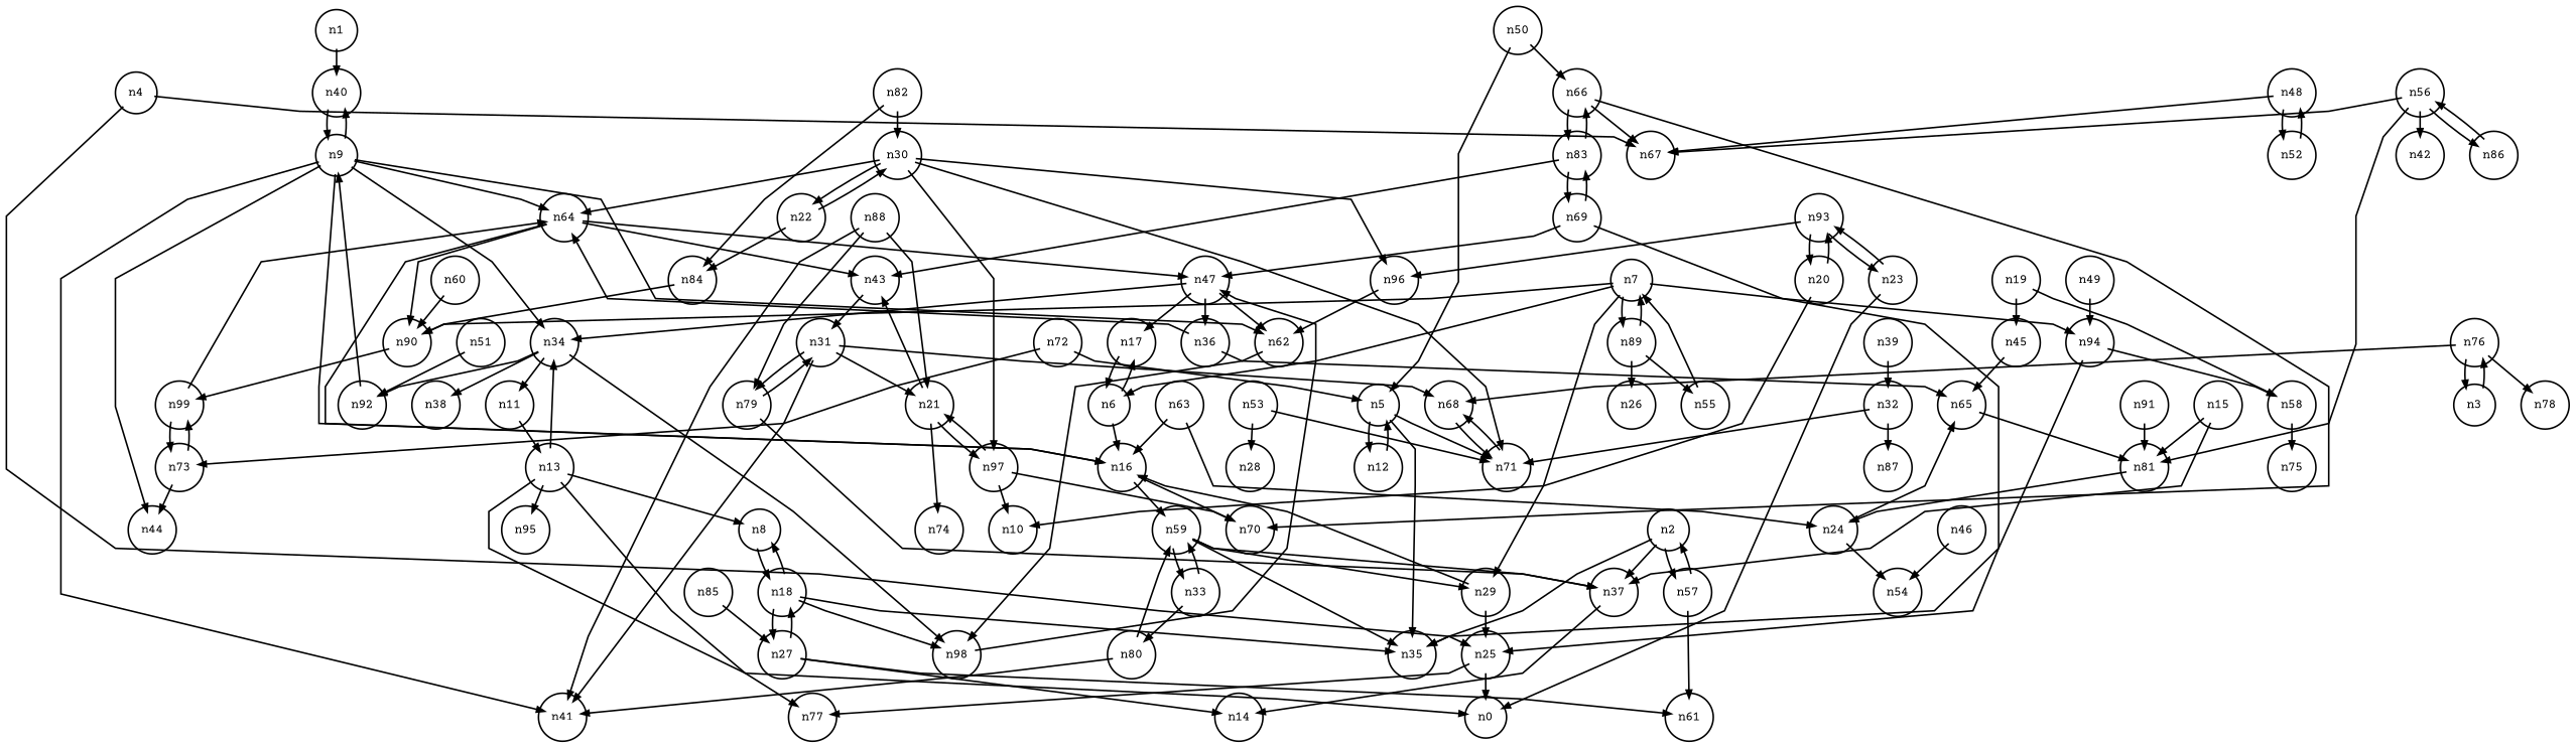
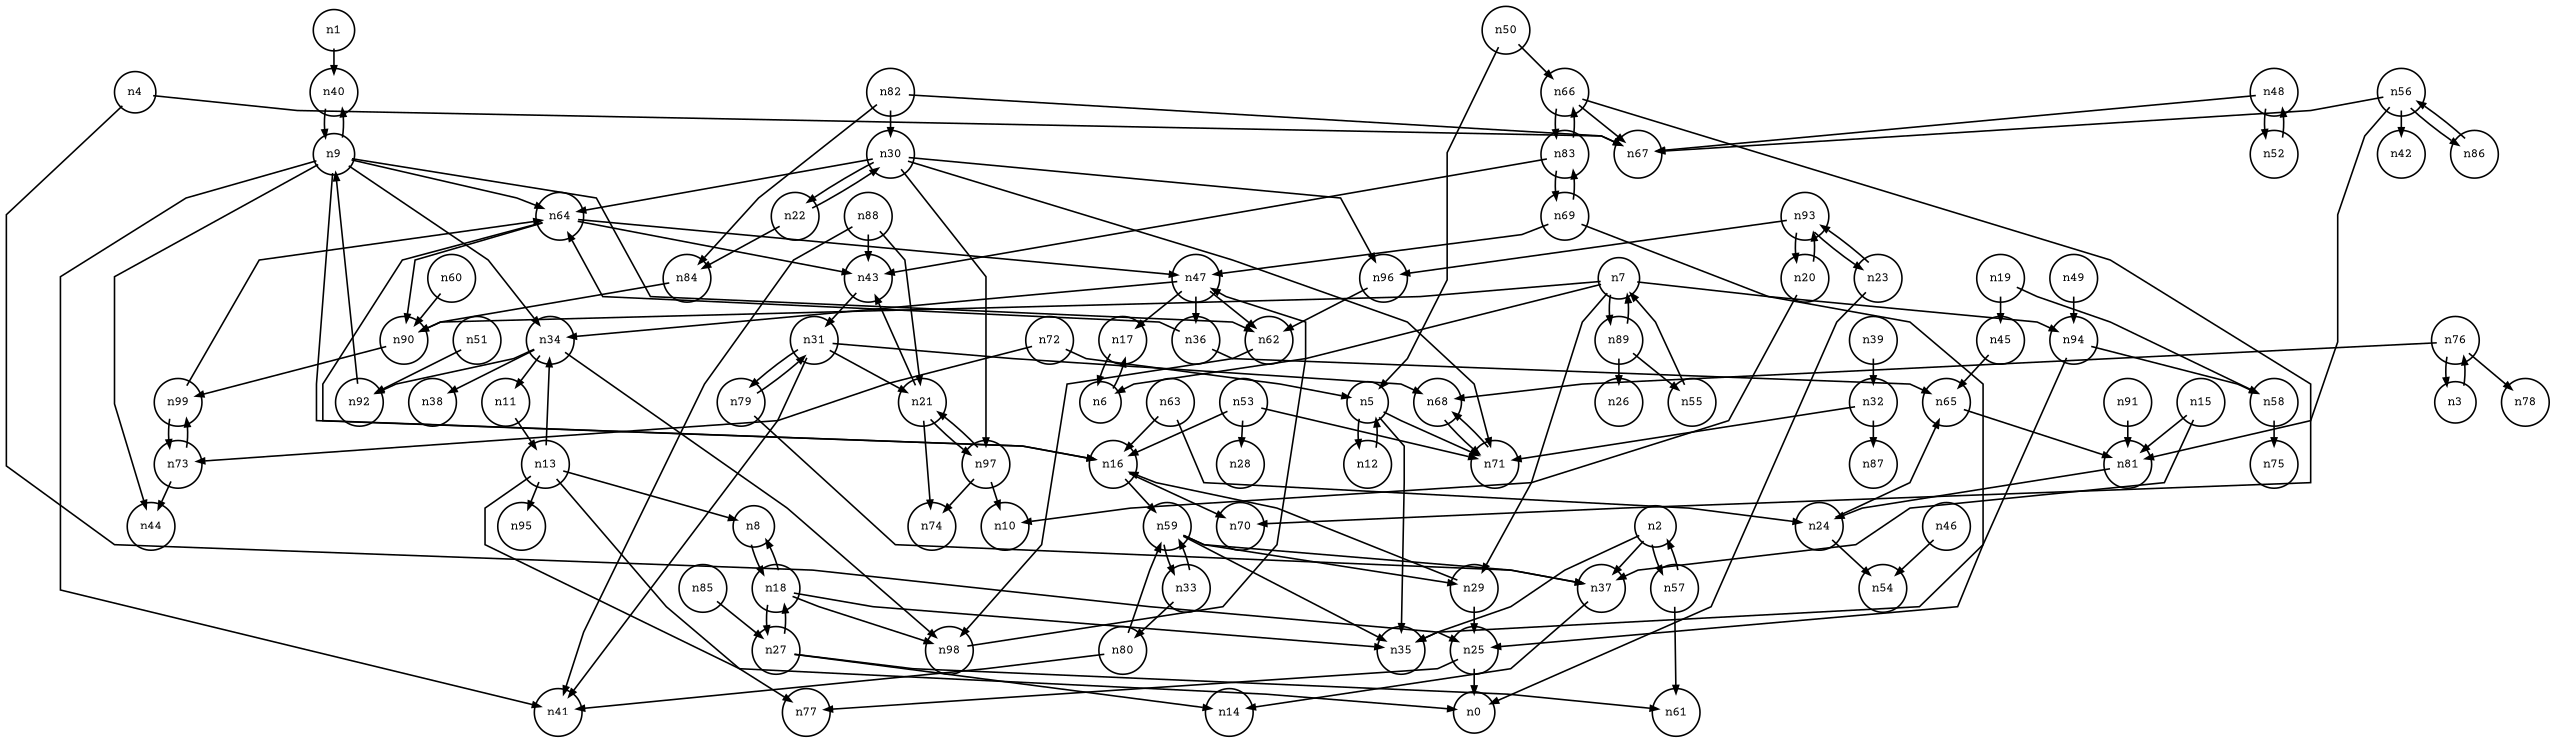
  digraph {
    fontname="Courier Prime"
    fontsize=8
    nodesep=0.22
    nodesize=0.32
    ranksep=0.22
    splines=polyline
    node [fixedsize=shape fontname="Courier Prime" fontsize=8 shape=circle]
    edge [arrowsize=0.5 fontname="Courier Prime"]
    n40 [width=0.32]
    n9 [width=0.32]
    n16 [width=0.32]
    n34 [width=0.32]
    n41 [width=0.32]
    n44 [width=0.32]
    n62 [width=0.32]
    n64 [width=0.32]
    n70 [width=0.32]
    n59 [width=0.32]
    n11 [width=0.32]
    n38 [width=0.32]
    n92 [width=0.32]
    n98 [width=0.32]
    n90 [width=0.32]
    n43 [width=0.32]
    n47 [width=0.32]
    n1 [width=0.32]
    n2 [width=0.32]
    n35 [width=0.32]
    n37 [width=0.32]
    n57 [width=0.32]
    n14 [width=0.32]
    n61 [width=0.32]
    n76 [width=0.32]
    n68 [width=0.32]
    n78 [width=0.32]
    n3 [width=0.32]
    n71 [width=0.32]
    n25 [width=0.32]
    n0 [width=0.32]
    n77 [width=0.32]
    n4 [width=0.32]
    n67 [width=0.32]
    n5 [width=0.32]
    n12 [width=0.32]
    n29 [width=0.32]
    n33 [width=0.32]
    n80 [width=0.32]
    n6 [width=0.32]
    n17 [width=0.32]
    n7 [width=0.32]
    n89 [width=0.32]
    n94 [width=0.32]
    n26 [width=0.32]
    n55 [width=0.32]
    n99 [width=0.32]
    n58 [width=0.32]
    n73 [width=0.32]
    n75 [width=0.32]
    n13 [width=0.32]
    n31 [width=0.32]
    n36 [width=0.32]
    n8 [width=0.32]
    n95 [width=0.32]
    n21 [width=0.32]
    n79 [width=0.32]
    n65 [width=0.32]
    n18 [width=0.32]
    n27 [width=0.32]
    n15 [width=0.32]
    n81 [width=0.32]
    n24 [width=0.32]
    n54 [width=0.32]
    n45 [width=0.32]
    n19 [width=0.32]
    n20 [width=0.32]
    n10 [width=0.32]
    n93 [width=0.32]
    n23 [width=0.32]
    n96 [width=0.32]
    n74 [width=0.32]
    n97 [width=0.32]
    n30 [width=0.32]
    n22 [width=0.32]
    n84 [width=0.32]
    n32 [width=0.32]
    n87 [width=0.32]
    n39 [width=0.32]
    n46 [width=0.32]
    n52 [width=0.32]
    n48 [width=0.32]
    n49 [width=0.32]
    n50 [width=0.32]
    n66 [width=0.32]
    n83 [width=0.32]
    n69 [width=0.32]
    n51 [width=0.32]
    n53 [width=0.32]
    n28 [width=0.32]
    n56 [width=0.32]
    n42 [width=0.32]
    n86 [width=0.32]
    n60 [width=0.32]
    n63 [width=0.32]
    n72 [width=0.32]
    n82 [width=0.32]
    n85 [width=0.32]
    n88 [width=0.32]
    n91 [width=0.32]
    n40 -> n9
    n9 -> n40
    n9 -> n16
    n9 -> n34
    n9 -> n41
    n9 -> n44
    n9 -> n62
    n9 -> n64
    n16 -> n70
    n16 -> n59
    n34 -> n11
    n34 -> n38
    n34 -> n92
    n34 -> n98
    n62 -> n98
    n64 -> n16
    n64 -> n90
    n64 -> n43
    n64 -> n47
    n59 -> n35
    n59 -> n37
    n59 -> n29
    n59 -> n33
    n11 -> n13
    n92 -> n9
    n98 -> n47
    n90 -> n99
    n43 -> n31
    n47 -> n34
    n47 -> n62
    n47 -> n17
    n47 -> n36
    n1 -> n40
    n2 -> n35
    n2 -> n37
    n2 -> n57
    n37 -> n14
    n57 -> n2
    n57 -> n61
    n76 -> n68
    n76 -> n78
    n76 -> n3
    n68 -> n71
    n3 -> n76
    n71 -> n68
    n25 -> n0
    n25 -> n77
    n4 -> n25
    n4 -> n67
    n5 -> n35
    n5 -> n71
    n5 -> n12
    n12 -> n5
    n29 -> n16
    n29 -> n25
    n33 -> n59
    n33 -> n80
    n80 -> n41
    n80 -> n59
-   n6 -> n16
+   n53 -> n16
    n6 -> n17
    n17 -> n6
    n7 -> n90
    n7 -> n29
    n7 -> n6
    n7 -> n89
    n7 -> n94
    n89 -> n7
    n89 -> n26
    n89 -> n55
    n94 -> n35
    n94 -> n58
    n55 -> n7
    n99 -> n64
    n99 -> n73
    n58 -> n75
    n73 -> n44
    n73 -> n99
    n13 -> n34
    n13 -> n0
    n13 -> n77
    n13 -> n8
    n13 -> n95
    n31 -> n41
    n31 -> n68
    n31 -> n21
    n31 -> n79
    n36 -> n64
    n36 -> n65
    n8 -> n18
    n21 -> n43
    n21 -> n74
    n21 -> n97
    n79 -> n37
    n79 -> n31
    n65 -> n81
    n18 -> n98
    n18 -> n35
    n18 -> n8
    n18 -> n27
    n27 -> n14
    n27 -> n61
    n27 -> n18
    n15 -> n37
    n15 -> n81
    n81 -> n24
    n24 -> n65
    n24 -> n54
    n45 -> n65
    n19 -> n58
    n19 -> n45
    n20 -> n10
    n20 -> n93
    n93 -> n20
    n93 -> n23
    n93 -> n96
    n23 -> n0
    n23 -> n93
    n96 -> n62
    n97 -> n21
    n97 -> n10
-   n97 -> n70
+   n97 -> n74
    n30 -> n64
    n30 -> n71
    n30 -> n96
    n30 -> n97
    n30 -> n22
    n22 -> n30
    n22 -> n84
    n84 -> n90
    n32 -> n71
    n32 -> n87
    n39 -> n32
    n46 -> n54
    n52 -> n48
    n48 -> n67
    n48 -> n52
    n49 -> n94
    n50 -> n5
    n50 -> n66
    n66 -> n70
    n66 -> n67
    n66 -> n83
    n83 -> n43
    n83 -> n66
    n83 -> n69
    n69 -> n47
    n69 -> n25
    n69 -> n83
    n51 -> n92
    n53 -> n71
    n53 -> n28
    n56 -> n67
    n56 -> n81
    n56 -> n42
    n56 -> n86
    n86 -> n56
    n60 -> n90
    n63 -> n16
    n63 -> n24
    n72 -> n5
    n72 -> n73
+   n82 -> n67
    n82 -> n30
    n82 -> n84
    n85 -> n27
    n88 -> n41
-   n88 -> n79
+   n88 -> n43
    n88 -> n21
    n91 -> n81
  }
